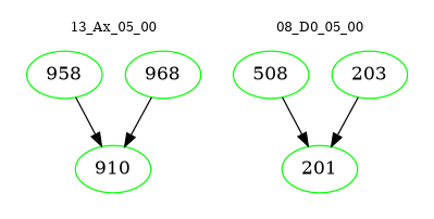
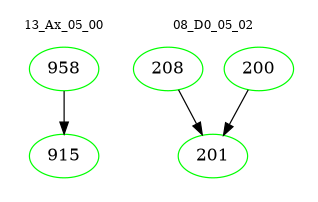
  digraph {
    node [color=green]
    edge [color=black]
-   n1 [label=968]
-   n2 [label=910]
+   n2 [label=915]
    n3 [label=958]
-   n4 [label=203]
+   n4 [label=200]
    n5 [label=201]
-   n6 [label=508]
+   n6 [label=208]
    subgraph cluster_1 {
      color=white
      fontsize=10
      label="13_Ax_05_00"
-     n1
      n2
      n3
    }
    subgraph cluster_2 {
      color=white
      fontsize=10
-     label="08_D0_05_00"
+     label="08_D0_05_02"
      n4
      n5
      n6
    }
-   n1 -> n2
    n3 -> n2
    n4 -> n5
    n6 -> n5
  }
